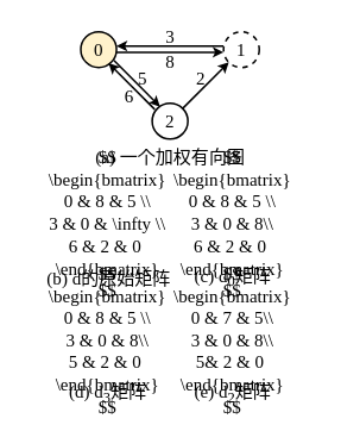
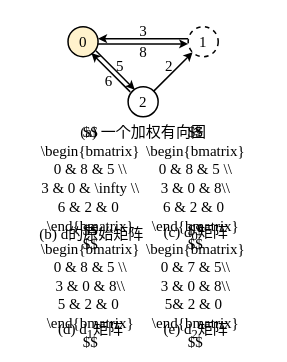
  <mxCell id="0" />
  <mxCell id="1" parent="0" />
  <mxCell id="2" value="" style="group" vertex="1" connectable="0" parent="1"><mxGeometry x="20" y="20" width="340" height="440" as="geometry" /></mxCell>
  <mxCell id="3" value="" style="group" vertex="1" connectable="0" parent="2"><mxGeometry x="70" width="200" height="175" as="geometry" /></mxCell>
  <mxCell id="4" value="&lt;font style=&quot;font-size: 20px;&quot; face=&quot;Times New Roman&quot;&gt;0&lt;/font&gt;" style="ellipse;whiteSpace=wrap;html=1;aspect=fixed;strokeWidth=2;fillColor=#fff2cc;" parent="3" vertex="1"><mxGeometry y="15" width="40" height="40" as="geometry" /></mxCell>
  <mxCell id="5" value="&lt;font style=&quot;font-size: 20px;&quot; face=&quot;Times New Roman&quot;&gt;2&lt;/font&gt;" style="ellipse;whiteSpace=wrap;html=1;aspect=fixed;strokeWidth=2;" parent="3" vertex="1"><mxGeometry x="80" y="95" width="40" height="40" as="geometry" /></mxCell>
  <mxCell id="6" value="&lt;font style=&quot;font-size: 20px;&quot; face=&quot;Times New Roman&quot;&gt;1&lt;/font&gt;" style="ellipse;whiteSpace=wrap;html=1;aspect=fixed;strokeWidth=2;dashed=1;" parent="3" vertex="1"><mxGeometry x="160" y="15" width="40" height="40" as="geometry" /></mxCell>
  <mxCell id="7" value="" style="endArrow=classic;html=1;rounded=0;strokeWidth=2;" parent="3" edge="1"><mxGeometry width="50" height="50" relative="1" as="geometry"><mxPoint x="40" y="38" as="sourcePoint" /><mxPoint x="160" y="38" as="targetPoint" /></mxGeometry></mxCell>
  <mxCell id="8" value="" style="endArrow=classic;html=1;rounded=0;strokeWidth=2;" parent="3" edge="1"><mxGeometry width="50" height="50" relative="1" as="geometry"><mxPoint x="160" y="31" as="sourcePoint" /><mxPoint x="40" y="31" as="targetPoint" /></mxGeometry></mxCell>
  <mxCell id="9" value="" style="endArrow=classic;html=1;rounded=0;strokeWidth=2;" parent="3" source="5" target="6" edge="1"><mxGeometry width="50" height="50" relative="1" as="geometry"><mxPoint x="60" y="55" as="sourcePoint" /><mxPoint x="180" y="55" as="targetPoint" /></mxGeometry></mxCell>
  <mxCell id="10" value="" style="endArrow=classic;html=1;rounded=0;strokeWidth=2;" parent="3" edge="1"><mxGeometry width="50" height="50" relative="1" as="geometry"><mxPoint x="37.142" y="47.142" as="sourcePoint" /><mxPoint x="88.858" y="98.858" as="targetPoint" /></mxGeometry></mxCell>
  <mxCell id="11" value="" style="endArrow=classic;html=1;rounded=0;strokeWidth=2;" parent="3" edge="1"><mxGeometry width="50" height="50" relative="1" as="geometry"><mxPoint x="82.858" y="101.858" as="sourcePoint" /><mxPoint x="31.142" y="50.142" as="targetPoint" /></mxGeometry></mxCell>
  <mxCell id="12" value="&lt;font style=&quot;font-size: 20px;&quot; face=&quot;Times New Roman&quot;&gt;3&lt;/font&gt;" style="text;html=1;align=center;verticalAlign=middle;resizable=0;points=[];autosize=1;strokeColor=none;fillColor=none;" parent="3" vertex="1"><mxGeometry x="85" width="30" height="40" as="geometry" /></mxCell>
  <mxCell id="13" value="&lt;font style=&quot;font-size: 20px;&quot; face=&quot;Times New Roman&quot;&gt;8&lt;/font&gt;" style="text;html=1;align=center;verticalAlign=middle;resizable=0;points=[];autosize=1;strokeColor=none;fillColor=none;" parent="3" vertex="1"><mxGeometry x="85" y="28" width="30" height="40" as="geometry" /></mxCell>
  <mxCell id="14" value="&lt;font style=&quot;font-size: 20px;&quot; face=&quot;Times New Roman&quot;&gt;5&lt;/font&gt;" style="text;html=1;align=center;verticalAlign=middle;resizable=0;points=[];autosize=1;strokeColor=none;fillColor=none;" parent="3" vertex="1"><mxGeometry x="54" y="46" width="30" height="40" as="geometry" /></mxCell>
  <mxCell id="15" value="&lt;font style=&quot;font-size: 20px;&quot; face=&quot;Times New Roman&quot;&gt;6&lt;/font&gt;" style="text;html=1;align=center;verticalAlign=middle;resizable=0;points=[];autosize=1;strokeColor=none;fillColor=none;" parent="3" vertex="1"><mxGeometry x="39" y="66" width="30" height="40" as="geometry" /></mxCell>
  <mxCell id="16" value="&lt;font style=&quot;font-size: 20px;&quot; face=&quot;Times New Roman&quot;&gt;2&lt;/font&gt;" style="text;html=1;align=center;verticalAlign=middle;resizable=0;points=[];autosize=1;strokeColor=none;fillColor=none;" parent="3" vertex="1"><mxGeometry x="119" y="46" width="30" height="40" as="geometry" /></mxCell>
  <mxCell id="17" value="&lt;span style=&quot;font-size: 20px;&quot;&gt;&lt;font face=&quot;Times New Roman&quot;&gt;(a)&amp;nbsp;&lt;/font&gt;&lt;font face=&quot;SimSun&quot;&gt;一个加权有向图&lt;/font&gt;&lt;/span&gt;" style="text;html=1;align=center;verticalAlign=middle;resizable=0;points=[];autosize=1;strokeColor=none;fillColor=none;" vertex="1" parent="3"><mxGeometry x="5" y="135" width="190" height="40" as="geometry" /></mxCell>
  <mxCell id="18" value="" style="group" vertex="1" connectable="0" parent="2"><mxGeometry y="170" width="200" height="140" as="geometry" /></mxCell>
  <mxCell id="19" value="&lt;font style=&quot;font-size: 20px;&quot;&gt;$$&lt;br&gt;\begin{bmatrix}&lt;br&gt;0 &amp;amp; 8 &amp;amp; 5 \\&lt;br&gt;3 &amp;amp; 0 &amp;amp; \infty \\&lt;br&gt;6 &amp;amp; 2 &amp;amp; 0&amp;nbsp;&lt;br&gt;\end{bmatrix}&lt;br&gt;$$&lt;/font&gt;" style="text;html=1;strokeColor=none;fillColor=none;align=center;verticalAlign=middle;whiteSpace=wrap;rounded=0;fontSize=19;fontFamily=Times New Roman;" vertex="1" parent="18"><mxGeometry width="200" height="120" as="geometry" /></mxCell>
  <mxCell id="20" value="&lt;span style=&quot;font-size: 20px;&quot;&gt;&lt;font face=&quot;Times New Roman&quot;&gt;(b) d&lt;/font&gt;&lt;font face=&quot;SimSun&quot;&gt;的原始矩阵&lt;/font&gt;&lt;/span&gt;" style="text;html=1;align=center;verticalAlign=middle;resizable=0;points=[];autosize=1;strokeColor=none;fillColor=none;" vertex="1" parent="18"><mxGeometry x="21" y="100" width="160" height="40" as="geometry" /></mxCell>
  <mxCell id="21" value="" style="group" vertex="1" connectable="0" parent="2"><mxGeometry x="140" y="170" width="200" height="140" as="geometry" /></mxCell>
  <mxCell id="22" value="&lt;font style=&quot;font-size: 20px;&quot;&gt;$$&lt;br&gt;\begin{bmatrix}&lt;br&gt;0 &amp;amp; 8 &amp;amp; 5 \\&lt;br&gt;3 &amp;amp; 0 &amp;amp; 8\\&lt;br&gt;6 &amp;amp; 2 &amp;amp; 0&amp;nbsp;&lt;br&gt;\end{bmatrix}&lt;br&gt;$$&lt;/font&gt;" style="text;html=1;strokeColor=none;fillColor=none;align=center;verticalAlign=middle;whiteSpace=wrap;rounded=0;fontSize=19;fontFamily=Times New Roman;" vertex="1" parent="21"><mxGeometry width="200" height="120" as="geometry" /></mxCell>
  <mxCell id="23" value="&lt;span style=&quot;font-size: 20px;&quot;&gt;&lt;font face=&quot;Times New Roman&quot;&gt;(c) d&lt;sub&gt;0&lt;/sub&gt;&lt;/font&gt;&lt;font face=&quot;SimSun&quot;&gt;矩阵&lt;/font&gt;&lt;/span&gt;" style="text;html=1;align=center;verticalAlign=middle;resizable=0;points=[];autosize=1;strokeColor=none;fillColor=none;" vertex="1" parent="21"><mxGeometry x="45" y="100" width="110" height="40" as="geometry" /></mxCell>
  <mxCell id="24" value="" style="group" vertex="1" connectable="0" parent="2"><mxGeometry x="140" y="300" width="200" height="140" as="geometry" /></mxCell>
  <mxCell id="25" value="&lt;font style=&quot;font-size: 20px;&quot;&gt;$$&lt;br&gt;\begin{bmatrix}&lt;br&gt;0 &amp;amp; 7 &amp;amp; 5\\&lt;br&gt;3 &amp;amp; 0 &amp;amp; 8\\&lt;br&gt;5&amp;amp; 2 &amp;amp; 0&amp;nbsp;&lt;br&gt;\end{bmatrix}&lt;br&gt;$$&lt;/font&gt;" style="text;html=1;strokeColor=none;fillColor=none;align=center;verticalAlign=middle;whiteSpace=wrap;rounded=0;fontSize=19;fontFamily=Times New Roman;" vertex="1" parent="24"><mxGeometry width="200" height="120" as="geometry" /></mxCell>
  <mxCell id="26" value="&lt;font style=&quot;&quot; face=&quot;Times New Roman&quot;&gt;&lt;span style=&quot;font-size: 20px;&quot;&gt;(e) d&lt;sub&gt;2&lt;/sub&gt;&lt;/span&gt;&lt;/font&gt;&lt;font style=&quot;font-size: 20px;&quot; face=&quot;SimSun&quot;&gt;矩阵&lt;/font&gt;" style="text;html=1;align=center;verticalAlign=middle;resizable=0;points=[];autosize=1;strokeColor=none;fillColor=none;" vertex="1" parent="24"><mxGeometry x="45" y="100" width="110" height="40" as="geometry" /></mxCell>
  <mxCell id="27" value="" style="group" vertex="1" connectable="0" parent="2"><mxGeometry y="300" width="200" height="140" as="geometry" /></mxCell>
  <mxCell id="28" value="&lt;font style=&quot;font-size: 20px;&quot;&gt;$$&lt;br&gt;\begin{bmatrix}&lt;br&gt;0 &amp;amp; 8 &amp;amp; 5 \\&lt;br&gt;3 &amp;amp; 0 &amp;amp; 8\\&lt;br&gt;5 &amp;amp; 2 &amp;amp; 0&amp;nbsp;&lt;br&gt;\end{bmatrix}&lt;br&gt;$$&lt;/font&gt;" style="text;html=1;strokeColor=none;fillColor=none;align=center;verticalAlign=middle;whiteSpace=wrap;rounded=0;fontSize=19;fontFamily=Times New Roman;" vertex="1" parent="27"><mxGeometry width="200" height="120" as="geometry" /></mxCell>
- <mxCell id="29" value="&lt;font style=&quot;&quot; face=&quot;Times New Roman&quot;&gt;&lt;span style=&quot;font-size: 20px;&quot;&gt;(d) d&lt;sub&gt;3&lt;/sub&gt;&lt;/span&gt;&lt;/font&gt;&lt;font style=&quot;font-size: 20px;&quot; face=&quot;SimSun&quot;&gt;矩阵&lt;/font&gt;" style="text;html=1;align=center;verticalAlign=middle;resizable=0;points=[];autosize=1;strokeColor=none;fillColor=none;" vertex="1" parent="27"><mxGeometry x="45" y="100" width="110" height="40" as="geometry" /></mxCell>
+ <mxCell id="29" value="&lt;font style=&quot;&quot; face=&quot;Times New Roman&quot;&gt;&lt;span style=&quot;font-size: 20px;&quot;&gt;(d) d&lt;sub&gt;1&lt;/sub&gt;&lt;/span&gt;&lt;/font&gt;&lt;font style=&quot;font-size: 20px;&quot; face=&quot;SimSun&quot;&gt;矩阵&lt;/font&gt;" style="text;html=1;align=center;verticalAlign=middle;resizable=0;points=[];autosize=1;strokeColor=none;fillColor=none;" vertex="1" parent="27"><mxGeometry x="45" y="100" width="110" height="40" as="geometry" /></mxCell>
